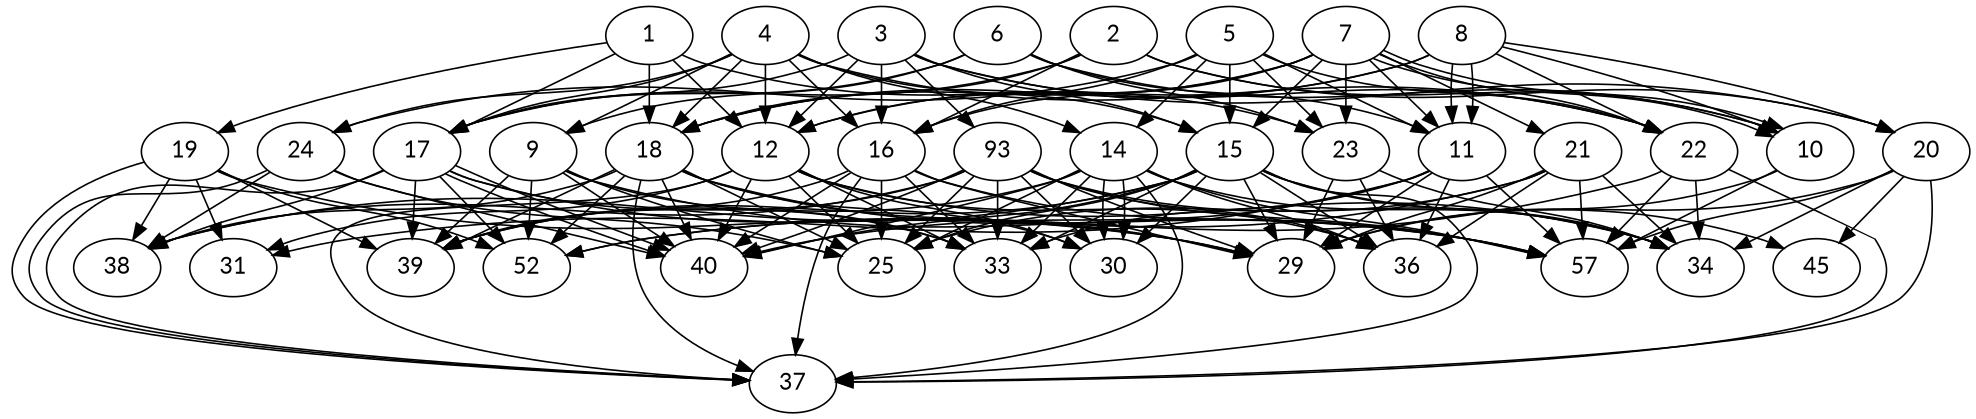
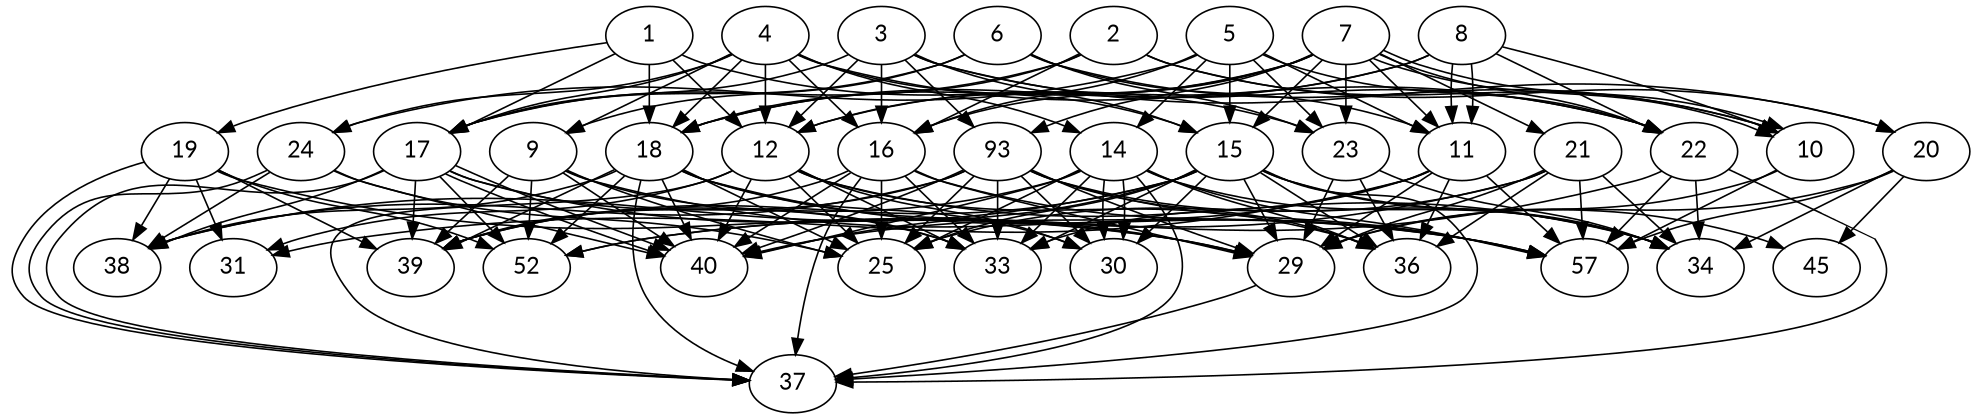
  digraph {
    fontname=Lato
    node [alpha=0.12 fontname=Lato]
    edge [fontname=Lato]
    1 [alpha=0.13 expect_size=944775954730129152]
    12 [alpha=0.03 expect_size=6212529618414596]
    17 [alpha=0.08 expect_size=1838156695955545522176]
    18 [expect_size=60066671523448832]
    19 [alpha=0.04 expect_size=10323148522040044]
    23 [alpha=0.08 expect_size=54836357949472000]
    25 [alpha=0.02 expect_size=28127311871011228]
    33 [alpha=0.05 expect_size=364135764871153664]
    40 [alpha=0.11 expect_size=30079842168435664]
    31 [alpha=0.13 expect_size=724363749883904000]
    36 [alpha=0.04 expect_size=62785597931410672]
    30 [alpha=0.09 expect_size=370245284325752832000]
    34 [alpha=0.04 expect_size=72762964759169568]
    37 [expect_size=719121667848358]
    n15 [alpha=0.01 expect_size=1415376832390877 label=52]
    39 [alpha=0.00 expect_size=868264789962668376064]
    29 [expect_size=3220584186674937856]
    38 [alpha=0.13 expect_size=193758543643354464]
    n19 [alpha=0.11 expect_size=69348159856237088 label=57]
    2 [alpha=0.00 expect_size=90201749861678710784]
    10 [alpha=0.13 expect_size=327499818681438830592]
    16 [alpha=0.16 expect_size=15463656852240284]
    20 [alpha=0.02 expect_size=2677220334380137]
    n24 [alpha=0.15 expect_size=718544325905850496 label=45]
    3 [alpha=0.09 expect_size=18514963190513664000]
    n26 [alpha=0.16 expect_size=13038394831602054 label=93]
    15 [alpha=0.17 expect_size=5654465045233401856]
    22 [expect_size=21567299637333648]
    4 [alpha=0.03 expect_size=145203958829553811456]
    9 [expect_size=106305927074481056]
    14 [expect_size=21291018923282456]
    24 [alpha=0.11 expect_size=663608387071656329216]
    5 [alpha=0.13 expect_size=16097041498721236]
    11 [alpha=0.13 expect_size=5950431303892397]
    6 [alpha=0.03 expect_size=1823419873918631]
    7 [expect_size=35466286289747448]
    21 [alpha=0.02 expect_size=118283052874462176]
    8 [alpha=0.06 expect_size=23478013820960416]
    1 -> 12
    1 -> 17
    1 -> 18
    1 -> 19
    1 -> 23
    12 -> 25
    12 -> 33
    12 -> 40
    12 -> 31
    12 -> 36
    12 -> 30
    12 -> 34
    12 -> 37
    17 -> 33
    17 -> 40
    17 -> 40
    17 -> 37
    17 -> n15
    17 -> 39
    17 -> 29
    17 -> 38
    18 -> 25
    18 -> 40
    18 -> 30
    18 -> 37
    18 -> n15
    18 -> 39
    18 -> 29
    18 -> 38
    18 -> n19
    19 -> 31
    19 -> 37
    19 -> n15
    19 -> 39
    19 -> 29
    19 -> 38
    23 -> 36
    23 -> 34
    23 -> 29
    2 -> 17
    2 -> 18
    2 -> 10
    2 -> 16
    2 -> 20
    10 -> 29
    10 -> n19
    16 -> 25
    16 -> 33
    16 -> 40
    16 -> 37
    16 -> 39
    16 -> 29
    16 -> n19
    20 -> 34
-   20 -> 37
+   29 -> 37
    20 -> 29
    20 -> n19
    20 -> n24
    3 -> 12
    3 -> 17
    3 -> 16
    3 -> 20
    3 -> n26
    3 -> 15
    3 -> 22
    n26 -> 25
    n26 -> 33
    n26 -> 40
    n26 -> 36
    n26 -> 30
    n26 -> 34
    n26 -> 39
    n26 -> 29
    n26 -> 38
    n26 -> n19
    15 -> 25
    15 -> 33
    15 -> 40
    15 -> 36
    15 -> 30
    15 -> 34
    15 -> 37
    15 -> 39
    15 -> 29
    15 -> 38
    15 -> n24
    22 -> 34
    22 -> 37
    22 -> n15
    22 -> n19
    4 -> 12
    4 -> 17
    4 -> 18
    4 -> 16
    4 -> 15
    4 -> 22
    4 -> 9
    4 -> 14
    4 -> 24
    9 -> 25
    9 -> 33
    9 -> 40
    9 -> n15
    9 -> 39
    9 -> n19
    14 -> 25
    14 -> 33
    14 -> 40
    14 -> 36
    14 -> 30
    14 -> 30
    14 -> 34
    14 -> 37
    14 -> 39
    14 -> n19
    24 -> 25
    24 -> 40
    24 -> 37
    24 -> 38
    5 -> 23
    5 -> 16
    5 -> 15
    5 -> 22
    5 -> 14
    5 -> 24
    5 -> 11
    11 -> 33
    11 -> 40
    11 -> 31
    11 -> 36
    11 -> 29
    11 -> n19
    6 -> 17
    6 -> 23
    6 -> 10
    6 -> 9
    6 -> 11
    7 -> 12
    7 -> 18
    7 -> 23
    7 -> 10
    7 -> 10
    7 -> 16
+   7 -> n26
    7 -> 15
    7 -> 22
    7 -> 11
    7 -> 21
    21 -> 25
    21 -> 36
    21 -> 34
    21 -> n15
    21 -> 29
    21 -> n19
    8 -> 12
    8 -> 18
    8 -> 10
-   8 -> 20
    8 -> 22
    8 -> 11
    8 -> 11
  }
